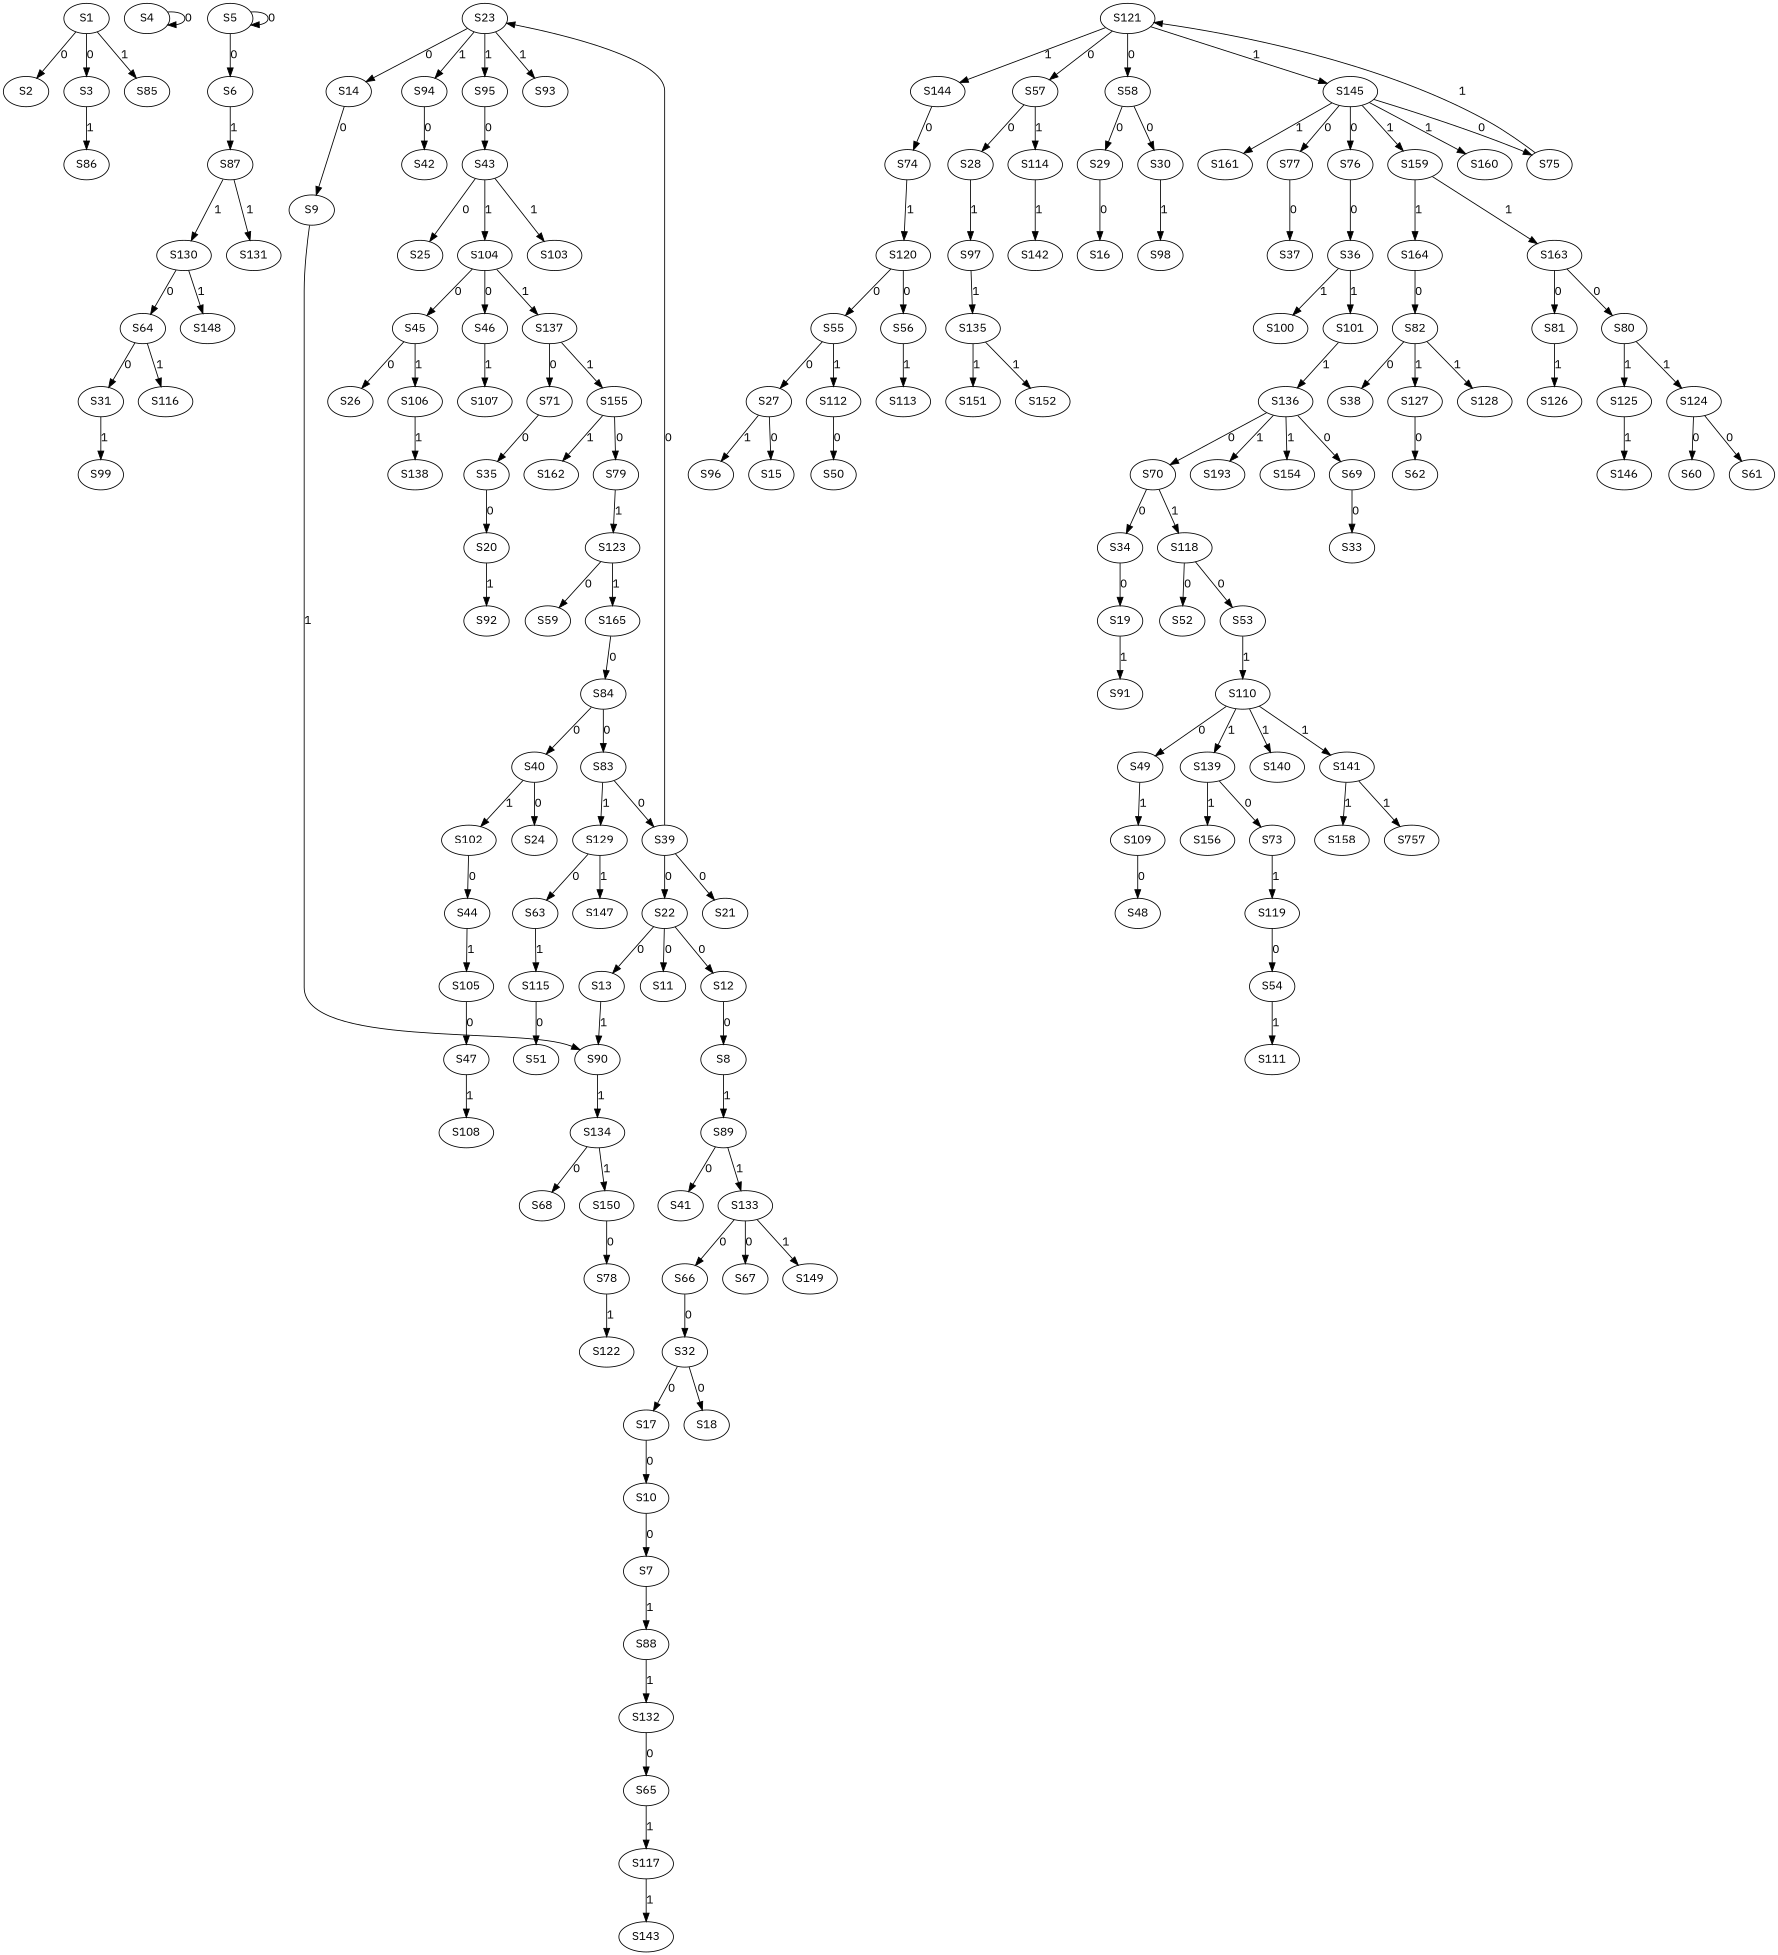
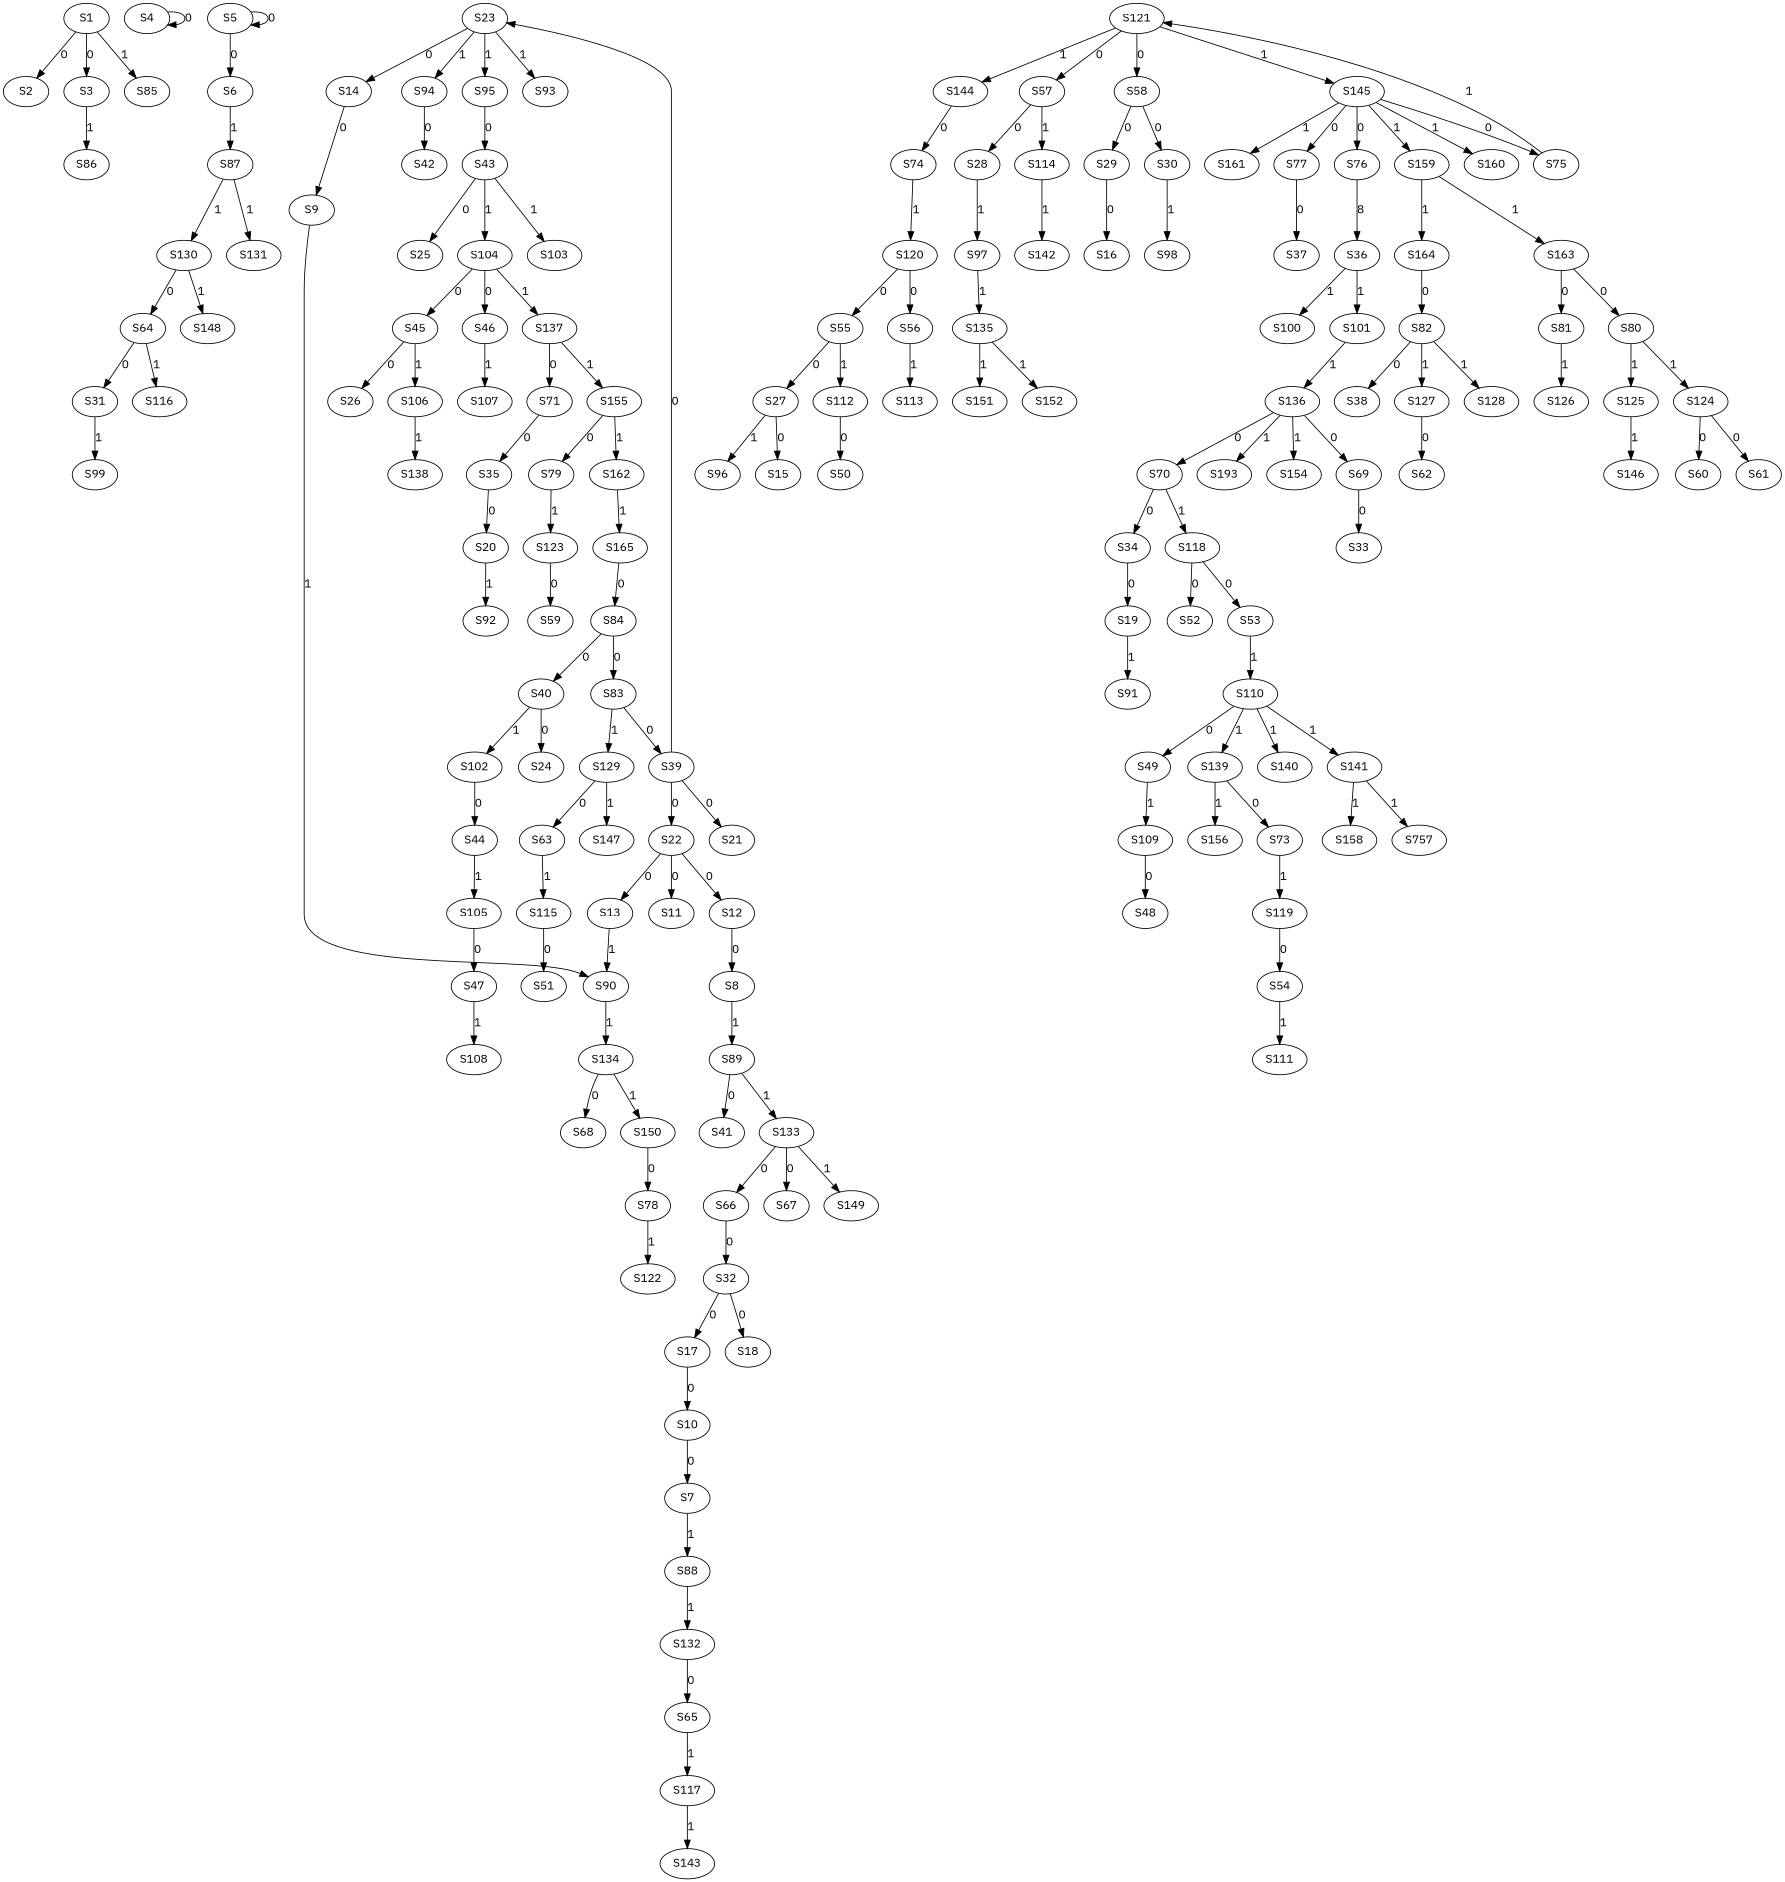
  strict digraph {
    fontname="IBM Plex Sans"
    node [fontname="IBM Plex Sans"]
    edge [fontname="IBM Plex Sans"]
    S1
    S2
    S3
    S85
    S86
    S4
    S5
    S6
    S87
    S130
    S131
    S10
    S7
    S88
    S132
    S12
    S8
    S89
    S41
    S133
    S14
    S9
    S90
    S134
    S17
    S22
    S11
    S13
    S23
    S94
    S95
    S93
    S42
    S43
    S27
    S15
    S96
    S29
    S16
    S32
    S18
    S34
    S19
    S91
    S35
    S20
    S92
    S39
    S21
    S40
    S24
    S102
    S44
    S25
    S104
    S103
    S45
    S46
    S137
    S26
    S106
    S138
    S55
    S112
    S50
    S57
    S28
    S114
    S97
    S142
    S135
    S58
    S30
    S98
    S64
    S31
    S116
    S99
    S66
    S69
    S33
    S70
    S118
    S52
    S53
    S71
    S76
    S36
    S100
    S101
    S136
    S77
    S37
    S82
    S38
    S127
    S128
    S62
    S83
    S129
    S63
    S147
    S84
    S67
    S149
    S105
    S47
    S107
    S155
    S108
    S109
    S48
    S110
    S49
    S139
    S140
    S141
    S73
    S156
    n120 [label=S757]
    S158
    S115
    S51
    S119
    S54
    S111
    S120
    S56
    S113
    S121
    S144
    S145
    S74
    S75
    S159
    S160
    S161
    S123
    S59
    S124
    S60
    S61
    S148
    S65
    S117
    S143
    S68
    S150
    S78
    n150 [label=S193]
    S154
    S79
    S162
    S163
    S164
    S122
    S165
    S80
    S81
    S125
    S126
    S146
    S151
    S152
    S1 -> S2 [label=0]
    S1 -> S3 [label=0]
    S1 -> S85 [label=1]
    S3 -> S86 [label=1]
    S4 -> S4 [label=0]
    S5 -> S5 [label=0]
    S5 -> S6 [label=0]
    S6 -> S87 [label=1]
    S87 -> S130 [label=1]
    S87 -> S131 [label=1]
    S130 -> S64 [label=0]
    S130 -> S148 [label=1]
    S10 -> S7 [label=0]
    S7 -> S88 [label=1]
    S88 -> S132 [label=1]
    S132 -> S65 [label=0]
    S12 -> S8 [label=0]
    S8 -> S89 [label=1]
    S89 -> S41 [label=0]
    S89 -> S133 [label=1]
    S133 -> S66 [label=0]
    S133 -> S67 [label=0]
    S133 -> S149 [label=1]
    S14 -> S9 [label=0]
    S9 -> S90 [label=1]
    S90 -> S134 [label=1]
    S134 -> S68 [label=0]
    S134 -> S150 [label=1]
    S17 -> S10 [label=0]
    S22 -> S12 [label=0]
    S22 -> S11 [label=0]
    S22 -> S13 [label=0]
    S13 -> S90 [label=1]
    S23 -> S14 [label=0]
    S23 -> S94 [label=1]
    S23 -> S95 [label=1]
    S23 -> S93 [label=1]
    S94 -> S42 [label=0]
    S95 -> S43 [label=0]
    S43 -> S25 [label=0]
    S43 -> S104 [label=1]
    S43 -> S103 [label=1]
    S27 -> S15 [label=0]
    S27 -> S96 [label=1]
    S29 -> S16 [label=0]
    S32 -> S17 [label=0]
    S32 -> S18 [label=0]
    S34 -> S19 [label=0]
    S19 -> S91 [label=1]
    S35 -> S20 [label=0]
    S20 -> S92 [label=1]
    S39 -> S22 [label=0]
    S39 -> S23 [label=0]
    S39 -> S21 [label=0]
    S40 -> S24 [label=0]
    S40 -> S102 [label=1]
    S102 -> S44 [label=0]
    S44 -> S105 [label=1]
    S104 -> S45 [label=0]
    S104 -> S46 [label=0]
    S104 -> S137 [label=1]
    S45 -> S26 [label=0]
    S45 -> S106 [label=1]
    S46 -> S107 [label=1]
    S137 -> S71 [label=0]
    S137 -> S155 [label=1]
    S106 -> S138 [label=1]
    S55 -> S27 [label=0]
    S55 -> S112 [label=1]
    S112 -> S50 [label=0]
    S57 -> S28 [label=0]
    S57 -> S114 [label=1]
    S28 -> S97 [label=1]
    S114 -> S142 [label=1]
    S97 -> S135 [label=1]
    S135 -> S151 [label=1]
    S135 -> S152 [label=1]
    S58 -> S29 [label=0]
    S58 -> S30 [label=0]
    S30 -> S98 [label=1]
    S64 -> S31 [label=0]
    S64 -> S116 [label=1]
    S31 -> S99 [label=1]
    S66 -> S32 [label=0]
    S69 -> S33 [label=0]
    S70 -> S34 [label=0]
    S70 -> S118 [label=1]
    S118 -> S52 [label=0]
    S118 -> S53 [label=0]
    S53 -> S110 [label=1]
    S71 -> S35 [label=0]
-   S76 -> S36 [label=0]
+   S76 -> S36 [label=8]
    S36 -> S100 [label=1]
    S36 -> S101 [label=1]
    S101 -> S136 [label=1]
    S136 -> S69 [label=0]
    S136 -> S70 [label=0]
    S136 -> n150 [label=1]
    S136 -> S154 [label=1]
    S77 -> S37 [label=0]
    S82 -> S38 [label=0]
    S82 -> S127 [label=1]
    S82 -> S128 [label=1]
    S127 -> S62 [label=0]
    S83 -> S39 [label=0]
    S83 -> S129 [label=1]
    S129 -> S63 [label=0]
    S129 -> S147 [label=1]
    S63 -> S115 [label=1]
    S84 -> S40 [label=0]
    S84 -> S83 [label=0]
    S105 -> S47 [label=0]
    S47 -> S108 [label=1]
    S155 -> S79 [label=0]
    S155 -> S162 [label=1]
    S109 -> S48 [label=0]
    S110 -> S49 [label=0]
    S110 -> S139 [label=1]
    S110 -> S140 [label=1]
    S110 -> S141 [label=1]
    S49 -> S109 [label=1]
    S139 -> S73 [label=0]
    S139 -> S156 [label=1]
    S141 -> n120 [label=1]
    S141 -> S158 [label=1]
    S73 -> S119 [label=1]
    S115 -> S51 [label=0]
    S119 -> S54 [label=0]
    S54 -> S111 [label=1]
    S120 -> S55 [label=0]
    S120 -> S56 [label=0]
    S56 -> S113 [label=1]
    S121 -> S57 [label=0]
    S121 -> S58 [label=0]
    S121 -> S144 [label=1]
    S121 -> S145 [label=1]
    S144 -> S74 [label=0]
    S145 -> S76 [label=0]
    S145 -> S77 [label=0]
    S145 -> S75 [label=0]
    S145 -> S159 [label=1]
    S145 -> S160 [label=1]
    S145 -> S161 [label=1]
    S74 -> S120 [label=1]
    S75 -> S121 [label=1]
    S159 -> S163 [label=1]
    S159 -> S164 [label=1]
    S123 -> S59 [label=0]
    S124 -> S60 [label=0]
    S124 -> S61 [label=0]
    S65 -> S117 [label=1]
    S117 -> S143 [label=1]
    S150 -> S78 [label=0]
    S78 -> S122 [label=1]
    S79 -> S123 [label=1]
-   S123 -> S165 [label=1]
+   S162 -> S165 [label=1]
    S163 -> S80 [label=0]
    S163 -> S81 [label=0]
    S164 -> S82 [label=0]
    S165 -> S84 [label=0]
    S80 -> S124 [label=1]
    S80 -> S125 [label=1]
    S81 -> S126 [label=1]
    S125 -> S146 [label=1]
  }
